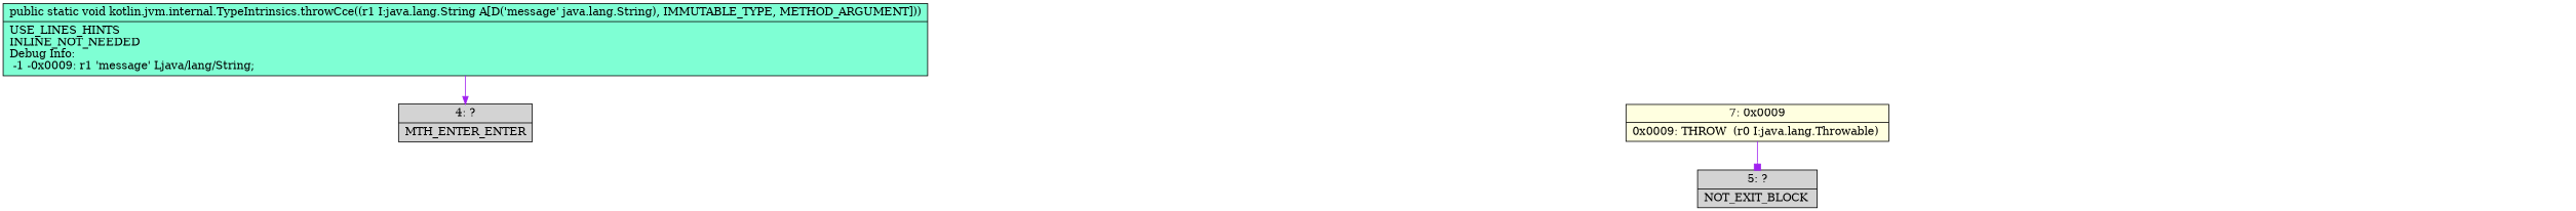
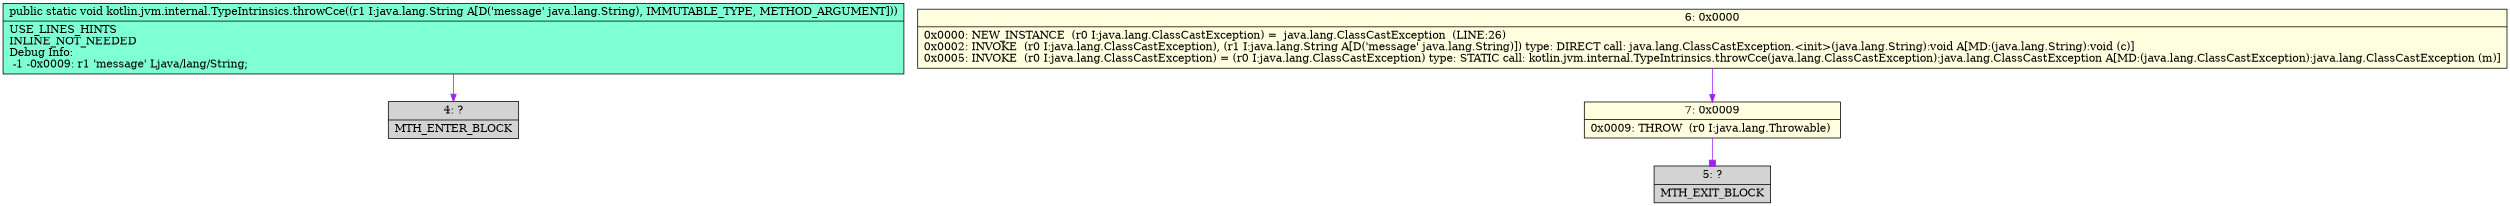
  digraph {
    node [fillcolor=lightgrey shape=record style=filled]
    edge [arrowhead=normal color=purple]
-   n1 [label="{4\:\ ?|MTH_ENTER_ENTER\l}"]
+   n1 [label="{4\:\ ?|MTH_ENTER_BLOCK\l}"]
+   n2 [fillcolor=lightyellow label="{6\:\ 0x0000|0x0000: NEW_INSTANCE  (r0 I:java.lang.ClassCastException) =  java.lang.ClassCastException  (LINE:26)\l0x0002: INVOKE  (r0 I:java.lang.ClassCastException), (r1 I:java.lang.String A[D('message' java.lang.String)]) type: DIRECT call: java.lang.ClassCastException.\<init\>(java.lang.String):void A[MD:(java.lang.String):void (c)]\l0x0005: INVOKE  (r0 I:java.lang.ClassCastException) = (r0 I:java.lang.ClassCastException) type: STATIC call: kotlin.jvm.internal.TypeIntrinsics.throwCce(java.lang.ClassCastException):java.lang.ClassCastException A[MD:(java.lang.ClassCastException):java.lang.ClassCastException (m)]\l}"]
    n3 [fillcolor=lightyellow label="{7\:\ 0x0009|0x0009: THROW  (r0 I:java.lang.Throwable) \l}"]
-   n4 [label="{5\:\ ?|NOT_EXIT_BLOCK\l}"]
+   n4 [label="{5\:\ ?|MTH_EXIT_BLOCK\l}"]
    n5 [fillcolor=aquamarine label="{public static void kotlin.jvm.internal.TypeIntrinsics.throwCce((r1 I:java.lang.String A[D('message' java.lang.String), IMMUTABLE_TYPE, METHOD_ARGUMENT]))  | USE_LINES_HINTS\lINLINE_NOT_NEEDED\lDebug Info:\l  \-1 \-0x0009: r1 'message' Ljava\/lang\/String;\l}"]
+   n2 -> n3
    n3 -> n4 [arrowhead=box]
    n5 -> n1
  }
